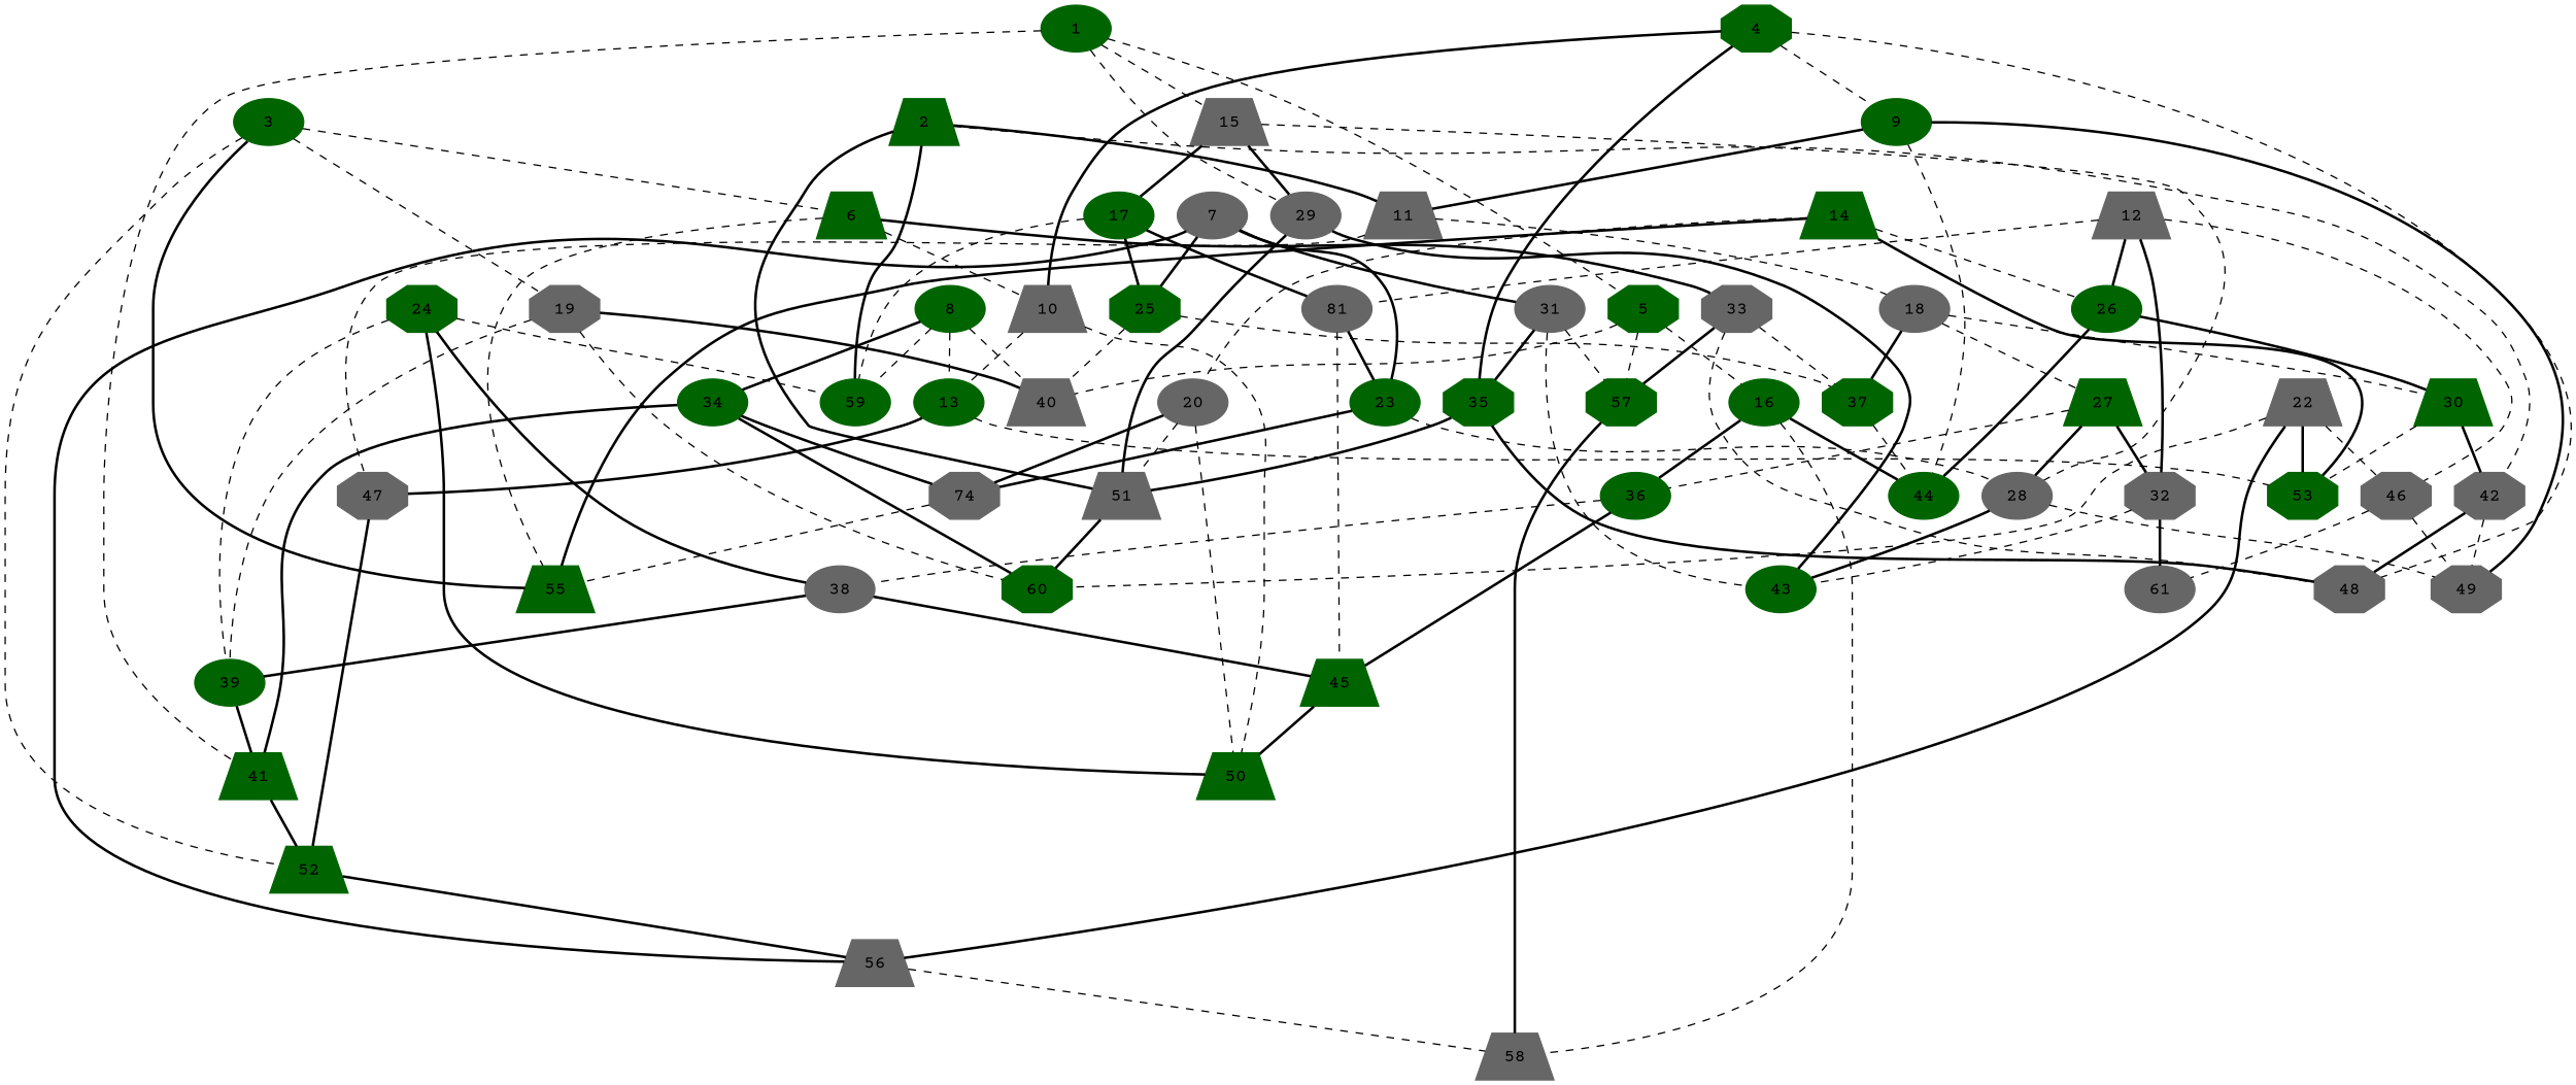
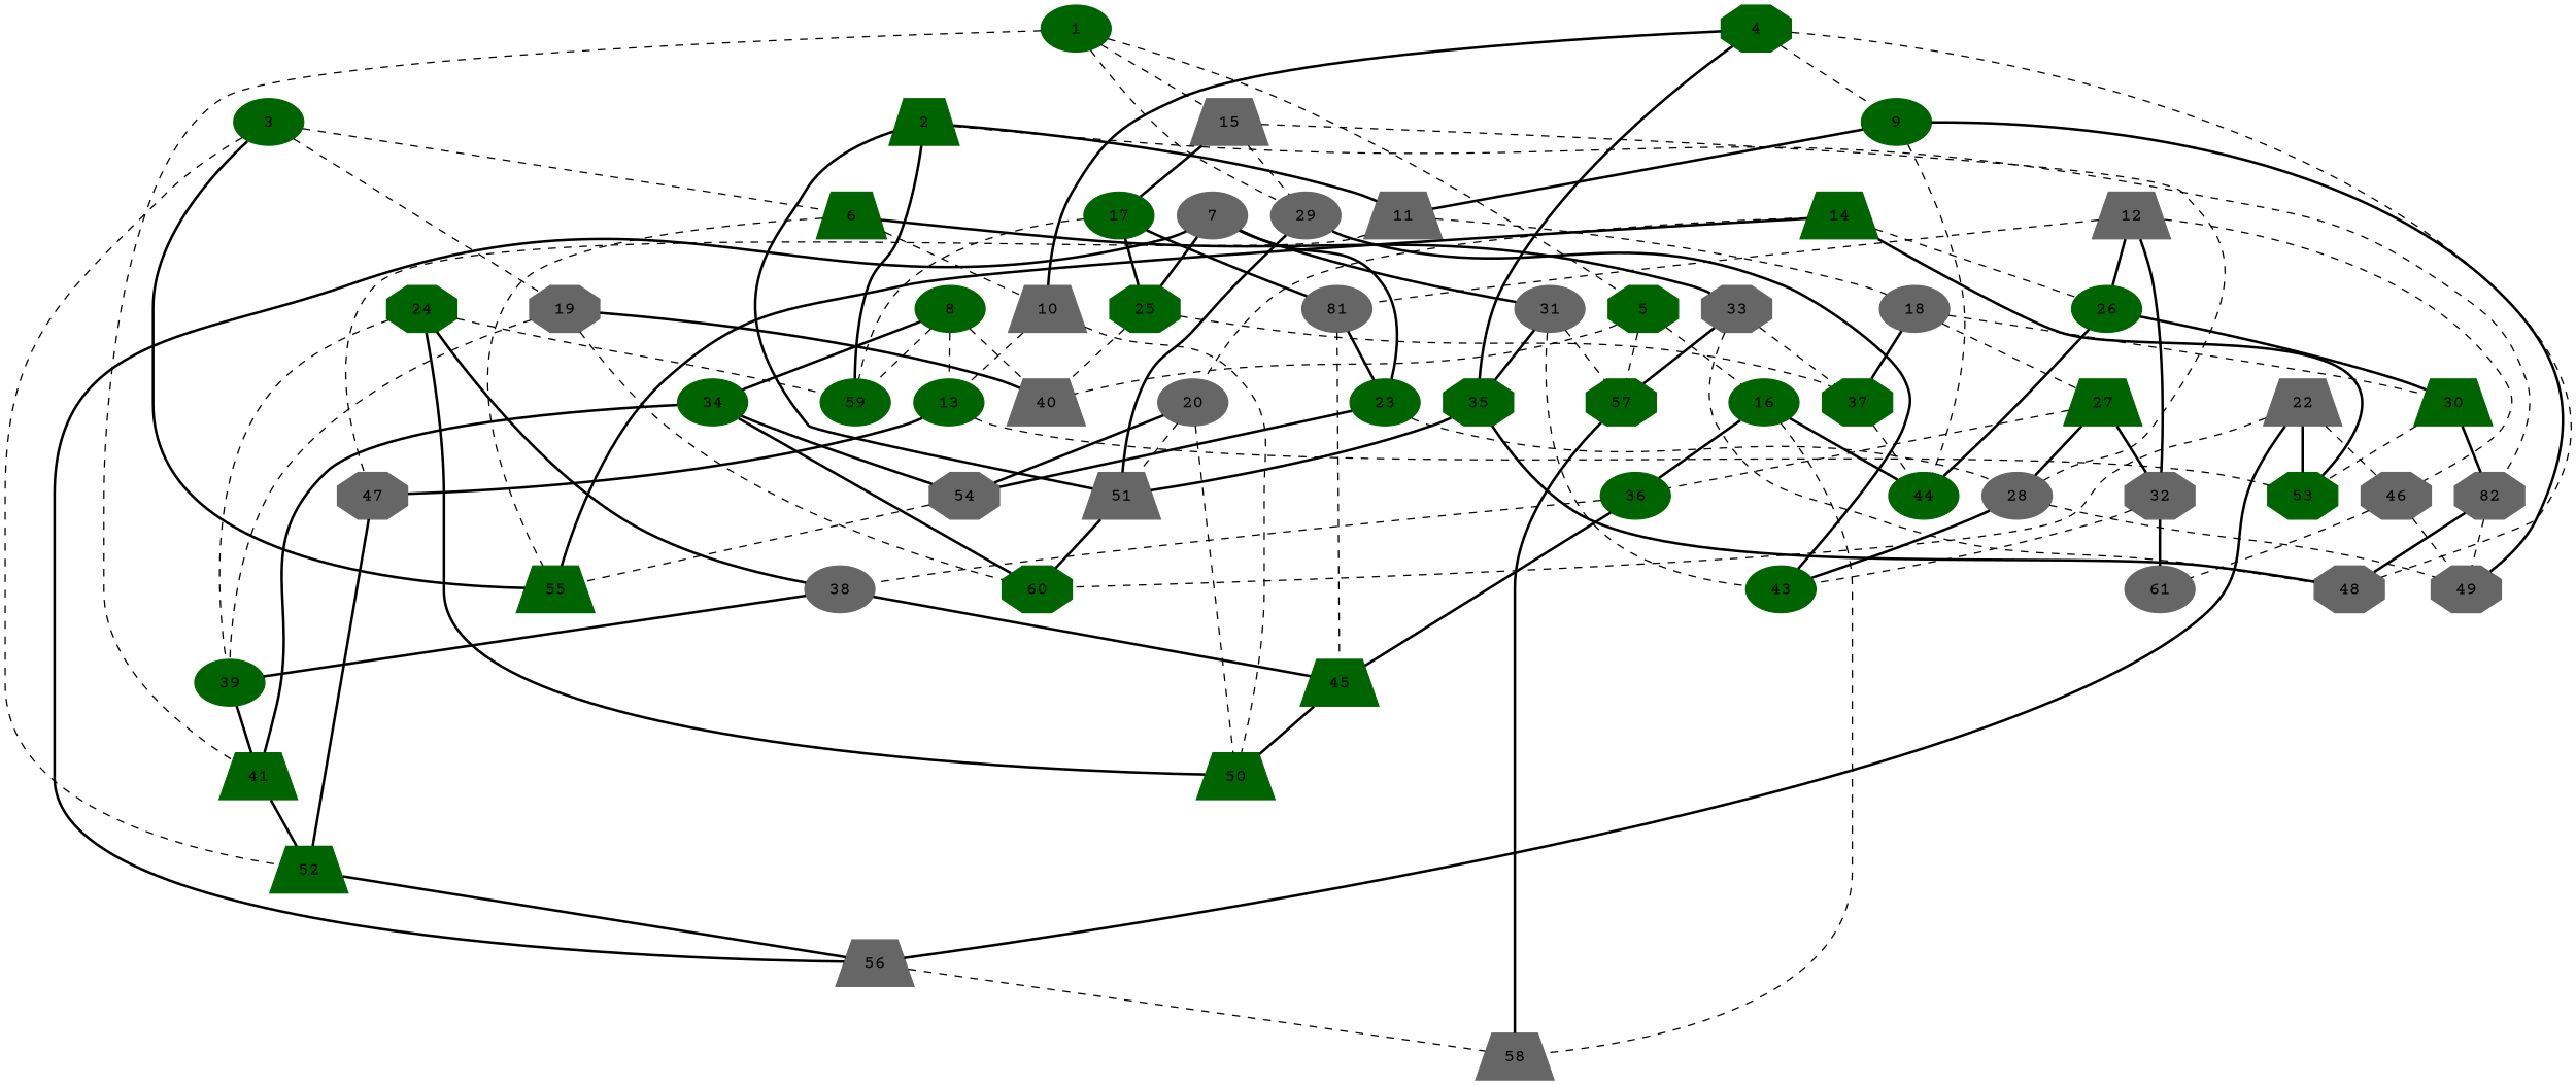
  graph {
    fontname="Courier Prime"
    node [color=darkgreen fontname="Courier Prime" shape=ellipse style=filled]
    edge [fontname="Courier Prime" style=bold]
    5 [shape=octagon]
    1
    15 [color=gray40 shape=trapezium]
    29 [color=gray40]
    41 [shape=trapezium]
    16
    40 [color=gray40 shape=trapezium]
    57 [shape=octagon]
    17
    28 [color=gray40]
    51 [color=gray40 shape=trapezium]
    43
    52 [shape=trapezium]
    2 [shape=trapezium]
    11 [color=gray40 shape=trapezium]
-   42 [color=gray40 shape=octagon]
+   42 [color=gray40 shape=octagon label=82]
    59
    18 [color=gray40]
    47 [color=gray40 shape=octagon]
    48 [color=gray40 shape=octagon]
    49 [color=gray40 shape=octagon]
    60 [shape=octagon]
    6 [shape=trapezium]
    3
    19 [color=gray40 shape=octagon]
    55 [shape=trapezium]
    10 [color=gray40 shape=trapezium]
    33 [color=gray40 shape=octagon]
    39
    56 [color=gray40 shape=trapezium]
    4 [shape=octagon]
    9
    35 [shape=octagon]
    44
    13
    50 [shape=trapezium]
    36
    58 [color=gray40 shape=trapezium]
    37 [shape=octagon]
    7 [color=gray40]
    23
    25 [shape=octagon]
    31 [color=gray40]
-   54 [color=gray40 shape=octagon label=74]
+   54 [color=gray40 shape=octagon]
    8
    34
    53 [shape=octagon]
    27 [shape=trapezium]
    30 [shape=trapezium]
    12 [color=gray40 shape=trapezium]
    n51 [color=gray40 label=81]
    26
    32 [color=gray40 shape=octagon]
    46 [color=gray40 shape=octagon]
    45 [shape=trapezium]
    61 [color=gray40]
    14 [shape=trapezium]
    20 [color=gray40]
    38 [color=gray40]
    22 [color=gray40 shape=trapezium]
    24 [shape=octagon]
    5 -- 16 [style=dashed]
    5 -- 40 [style=dashed]
    5 -- 57 [style=dashed]
    1 -- 5 [style=dashed]
    1 -- 15 [style=dashed]
    1 -- 29 [style=dashed]
    1 -- 41 [style=dashed]
-   15 -- 29
+   15 -- 29 [style=dashed]
    15 -- 17
    15 -- 28 [style=dashed]
    29 -- 51
    29 -- 43
    41 -- 52
    16 -- 44
    16 -- 36
    16 -- 58 [style=dashed]
    57 -- 58
    17 -- 59 [style=dashed]
    17 -- 25
    17 -- n51
    28 -- 43
    28 -- 49 [style=dashed]
    51 -- 60
    52 -- 56
    2 -- 51
    2 -- 11
    2 -- 42 [style=dashed]
    2 -- 59
    11 -- 18 [style=dashed]
    11 -- 47 [style=dashed]
    42 -- 48
    42 -- 49 [style=dashed]
    18 -- 37
    18 -- 27 [style=dashed]
    18 -- 30 [style=dashed]
    47 -- 52
    6 -- 55 [style=dashed]
    6 -- 10 [style=dashed]
    6 -- 33
    3 -- 52 [style=dashed]
    3 -- 6 [style=dashed]
    3 -- 19 [style=dashed]
    3 -- 55
    19 -- 40
    19 -- 60 [style=dashed]
    19 -- 39 [style=dashed]
    10 -- 13 [style=dashed]
    10 -- 50 [style=dashed]
    33 -- 57
    33 -- 48 [style=dashed]
    33 -- 37 [style=dashed]
    39 -- 41
    56 -- 58 [style=dashed]
    4 -- 48 [style=dashed]
    4 -- 10
    4 -- 9 [style=dashed]
    4 -- 35
    9 -- 11
    9 -- 49
    9 -- 44 [style=dashed]
    35 -- 51
    35 -- 48
    13 -- 47
    13 -- 53 [style=dashed]
    36 -- 45
    36 -- 38 [style=dashed]
    37 -- 44 [style=dashed]
    7 -- 56
    7 -- 23
    7 -- 25
    7 -- 31
    23 -- 28 [style=dashed]
    23 -- 54
    25 -- 40 [style=dashed]
    25 -- 37 [style=dashed]
    31 -- 57 [style=dashed]
    31 -- 43 [style=dashed]
    31 -- 35
    54 -- 55 [style=dashed]
    8 -- 40 [style=dashed]
    8 -- 59 [style=dashed]
    8 -- 13 [style=dashed]
    8 -- 34
    34 -- 41
    34 -- 60
    34 -- 54
    27 -- 28
    27 -- 36 [style=dashed]
    27 -- 32
    30 -- 42
    30 -- 53 [style=dashed]
    12 -- n51 [style=dashed]
    12 -- 26
    12 -- 32
    12 -- 46 [style=dashed]
    n51 -- 23
    n51 -- 45 [style=dashed]
    26 -- 44
    26 -- 30
    32 -- 43 [style=dashed]
    32 -- 61
    46 -- 49 [style=dashed]
    46 -- 61 [style=dashed]
    45 -- 50
    14 -- 55
    14 -- 53
    14 -- 26 [style=dashed]
    14 -- 20 [style=dashed]
    20 -- 51 [style=dashed]
    20 -- 50 [style=dashed]
    20 -- 54
    38 -- 39
    38 -- 45
    22 -- 60 [style=dashed]
    22 -- 56
    22 -- 53
    22 -- 46 [style=dashed]
    24 -- 59 [style=dashed]
    24 -- 39 [style=dashed]
    24 -- 50
    24 -- 38
  }
